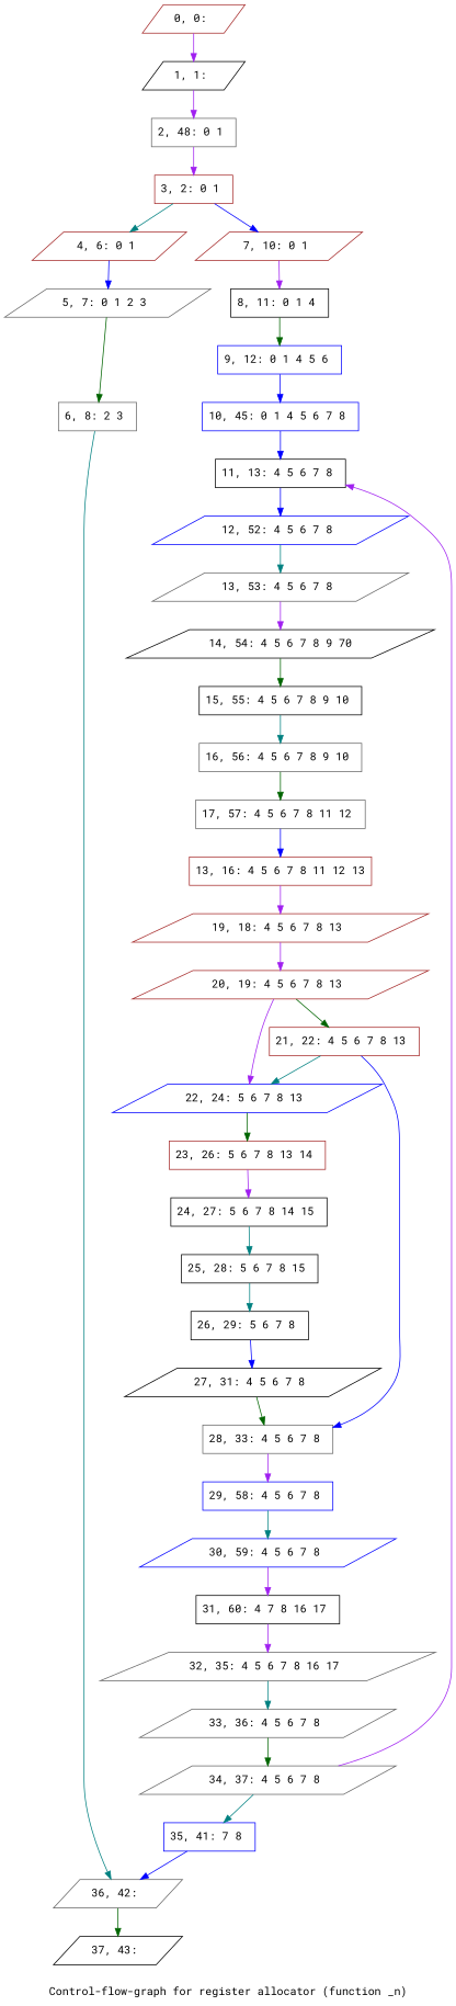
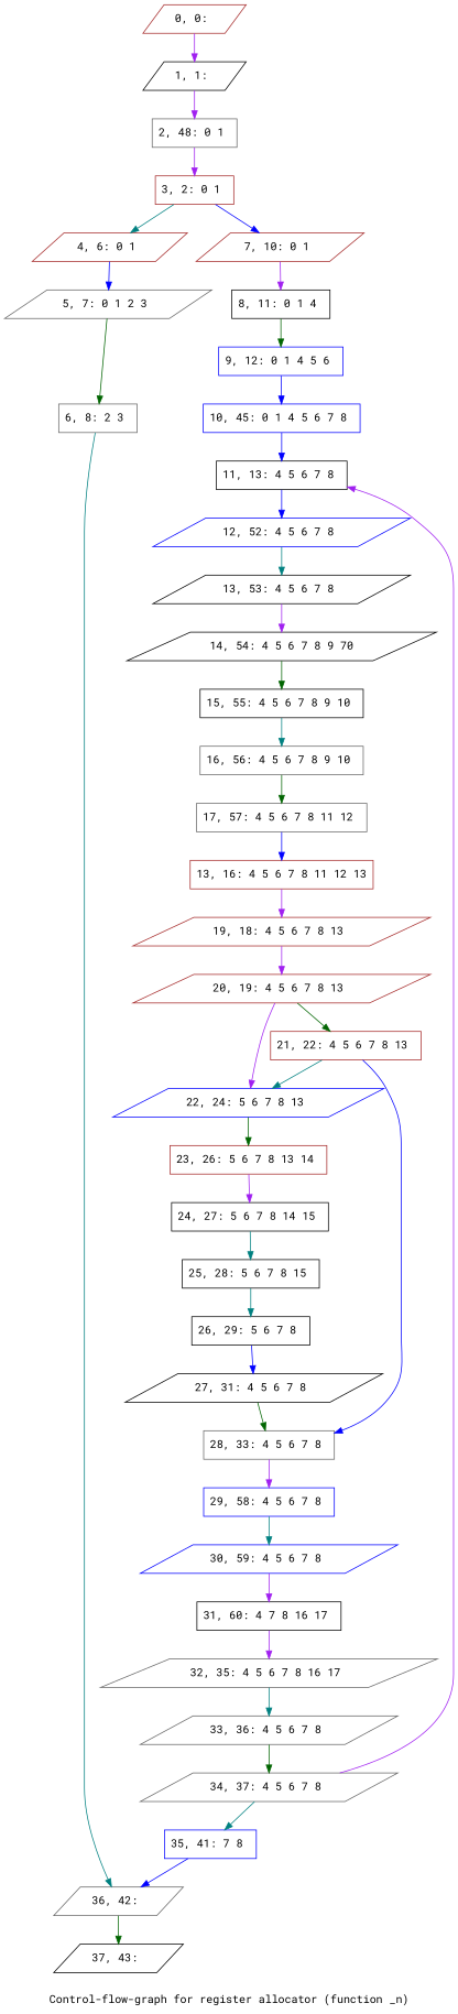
  digraph {
    fontname="Roboto Mono"
    label="Control-flow-graph for register allocator (function _n)"
    node [color=black fontname="Roboto Mono" shape=box]
    edge [color=purple fontname="Roboto Mono"]
    n1 [color=brown label="0, 0: " shape=parallelogram]
    n2 [label="1, 1: " shape=parallelogram]
    n3 [color=gray40 label="2, 48: 0 1 "]
    n4 [color=brown label="3, 2: 0 1 "]
    n5 [color=brown label="4, 6: 0 1 " shape=parallelogram]
    n6 [color=brown label="7, 10: 0 1 " shape=parallelogram]
    n7 [color=gray40 label="5, 7: 0 1 2 3 " shape=parallelogram]
    n8 [label="8, 11: 0 1 4 "]
    n9 [color=gray40 label="6, 8: 2 3 "]
    n10 [color=gray40 label="36, 42: " shape=parallelogram]
    n11 [label="37, 43: " shape=parallelogram]
    n12 [color=blue label="9, 12: 0 1 4 5 6 "]
    n13 [color=blue label="10, 45: 0 1 4 5 6 7 8 "]
    n14 [label="11, 13: 4 5 6 7 8 "]
    n15 [color=blue label="12, 52: 4 5 6 7 8 " shape=parallelogram]
-   n16 [color=gray40 label="13, 53: 4 5 6 7 8 " shape=parallelogram]
+   n16 [label="13, 53: 4 5 6 7 8 " shape=parallelogram]
    n17 [label="14, 54: 4 5 6 7 8 9 70" shape=parallelogram]
    n18 [label="15, 55: 4 5 6 7 8 9 10 "]
    n19 [color=gray40 label="16, 56: 4 5 6 7 8 9 10 "]
    n20 [color=gray40 label="17, 57: 4 5 6 7 8 11 12 "]
    n21 [color=brown label="13, 16: 4 5 6 7 8 11 12 13"]
    n22 [color=brown label="19, 18: 4 5 6 7 8 13 " shape=parallelogram]
    n23 [color=brown label="20, 19: 4 5 6 7 8 13 " shape=parallelogram]
    n24 [color=brown label="21, 22: 4 5 6 7 8 13 "]
    n25 [color=blue label="22, 24: 5 6 7 8 13 " shape=parallelogram]
    n26 [color=gray40 label="28, 33: 4 5 6 7 8 "]
    n27 [color=brown label="23, 26: 5 6 7 8 13 14 "]
    n28 [color=blue label="29, 58: 4 5 6 7 8 "]
    n29 [label="24, 27: 5 6 7 8 14 15 "]
    n30 [label="25, 28: 5 6 7 8 15 "]
    n31 [label="26, 29: 5 6 7 8 "]
    n32 [label="27, 31: 4 5 6 7 8 " shape=parallelogram]
    n33 [color=blue label="30, 59: 4 5 6 7 8 " shape=parallelogram]
    n34 [label="31, 60: 4 7 8 16 17 "]
    n35 [color=gray40 label="32, 35: 4 5 6 7 8 16 17 " shape=parallelogram]
    n36 [color=gray40 label="33, 36: 4 5 6 7 8 " shape=parallelogram]
    n37 [color=gray40 label="34, 37: 4 5 6 7 8 " shape=parallelogram]
    n38 [color=blue label="35, 41: 7 8 "]
    n1 -> n2
    n2 -> n3
    n3 -> n4
    n4 -> n5 [color=teal]
    n4 -> n6 [color=blue]
    n5 -> n7 [color=blue]
    n6 -> n8
    n7 -> n9 [color=darkgreen]
    n8 -> n12 [color=darkgreen]
    n9 -> n10 [color=teal]
    n10 -> n11 [color=darkgreen]
    n12 -> n13 [color=blue]
    n13 -> n14 [color=blue]
    n14 -> n15 [color=blue]
    n15 -> n16 [color=teal]
    n16 -> n17
    n17 -> n18 [color=darkgreen]
    n18 -> n19 [color=teal]
    n19 -> n20 [color=darkgreen]
    n20 -> n21 [color=blue]
    n21 -> n22
    n22 -> n23
    n23 -> n24 [color=darkgreen]
    n23 -> n25
    n24 -> n25 [color=teal]
    n24 -> n26 [color=blue]
    n25 -> n27 [color=darkgreen]
    n26 -> n28
    n27 -> n29
    n28 -> n33 [color=teal]
    n29 -> n30 [color=teal]
    n30 -> n31 [color=teal]
    n31 -> n32 [color=blue]
    n32 -> n26 [color=darkgreen]
    n33 -> n34
    n34 -> n35
    n35 -> n36 [color=teal]
    n36 -> n37 [color=darkgreen]
    n37 -> n14
    n37 -> n38 [color=teal]
    n38 -> n10 [color=blue]
  }
